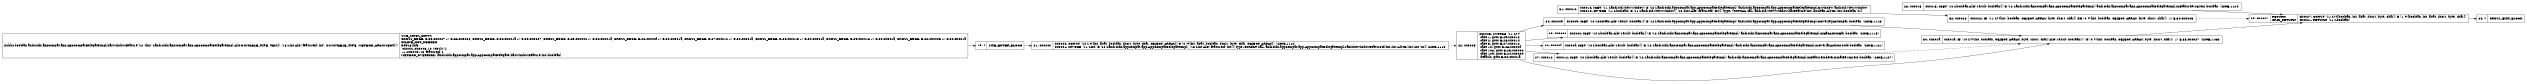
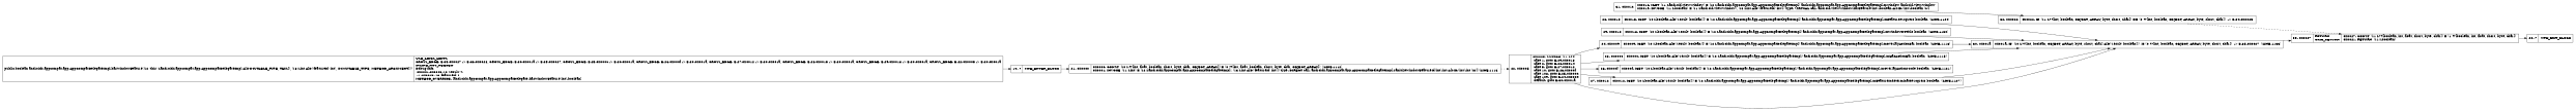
  digraph {
    rankdir=LR
    node [shape=record]
    n1 [label="{19\:\ ?|MTH_ENTER_BLOCK\l}"]
    n2 [label="{21\:\ 0x0000|0x0000: CONST  (r0 I:??[int, float, boolean, short, byte, char, OBJECT, ARRAY]) = (0 ??[int, float, boolean, short, byte, char, OBJECT, ARRAY])  (LINE:1112)\l0x0001: INVOKE  (r1 I:int) = (r2 I:androidx.appcompat.app.AppCompatDelegateImpl), (r3 I:int A[D('featureId' int)]) type: DIRECT call: androidx.appcompat.app.AppCompatDelegateImpl.sanitizeWindowFeatureId(int):int A[MD:(int):int (m)] (LINE:1113)\l}"]
    n3 [label="{22\:\ 0x0005|0x0005: SWITCH  (r1 I:??)\l case 1: goto B:29:0x0018\l case 2: goto B:28:0x0014\l case 5: goto B:27:0x0012\l case 10: goto B:26:0x000f\l case 108: goto B:25:0x000c\l case 109: goto B:24:0x0009\l default: goto B:30:0x001a \l}"]
    n4 [label="{24\:\ 0x0009|0x0009: IGET  (r0 I:boolean A[D('result' boolean)]) = (r2 I:androidx.appcompat.app.AppCompatDelegateImpl) androidx.appcompat.app.AppCompatDelegateImpl.mOverlayActionBar boolean  (LINE:1118)\l}"]
    n5 [label="{25\:\ 0x000c|0x000c: IGET  (r0 I:boolean A[D('result' boolean)]) = (r2 I:androidx.appcompat.app.AppCompatDelegateImpl) androidx.appcompat.app.AppCompatDelegateImpl.mHasActionBar boolean  (LINE:1115)\l}"]
    n6 [label="{26\:\ 0x000f|0x000f: IGET  (r0 I:boolean A[D('result' boolean)]) = (r2 I:androidx.appcompat.app.AppCompatDelegateImpl) androidx.appcompat.app.AppCompatDelegateImpl.mOverlayActionMode boolean  (LINE:1121)\l}"]
    n7 [label="{27\:\ 0x0012|0x0012: IGET  (r0 I:boolean A[D('result' boolean)]) = (r2 I:androidx.appcompat.app.AppCompatDelegateImpl) androidx.appcompat.app.AppCompatDelegateImpl.mFeatureIndeterminateProgress boolean  (LINE:1127)\l}"]
    n8 [label="{30\:\ 0x001a|0x001a: IF  (r0 I:??[int, boolean, OBJECT, ARRAY, byte, short, char] A[D('result' boolean)]) != (0 ??[int, boolean, OBJECT, ARRAY, byte, short, char])  \-\> B:35:0x0027  (LINE:1133)\l}"]
    n9 [label="{28\:\ 0x0015|0x0015: IGET  (r0 I:boolean A[D('result' boolean)]) = (r2 I:androidx.appcompat.app.AppCompatDelegateImpl) androidx.appcompat.app.AppCompatDelegateImpl.mFeatureProgress boolean  (LINE:1124)\l}"]
+   n10 [label="{29\:\ 0x0018|0x0018: IGET  (r0 I:boolean A[D('result' boolean)]) = (r2 I:androidx.appcompat.app.AppCompatDelegateImpl) androidx.appcompat.app.AppCompatDelegateImpl.mWindowNoTitle boolean  (LINE:1130)\l}"]
    n11 [label="{35\:\ 0x0027|RETURN\lORIG_RETURN\l|0x0027: CONST  (r1 I:??[boolean, int, float, short, byte, char]) = (1 ??[boolean, int, float, short, byte, char]) \l0x0021: RETURN  (r1 I:boolean) \l}"]
    n12 [label="{31\:\ 0x001c|0x001c: IGET  (r1 I:android.view.Window) = (r2 I:androidx.appcompat.app.AppCompatDelegateImpl) androidx.appcompat.app.AppCompatDelegateImpl.mWindow android.view.Window \l0x001e: INVOKE  (r1 I:boolean) = (r1 I:android.view.Window), (r3 I:int A[D('featureId' int)]) type: VIRTUAL call: android.view.Window.hasFeature(int):boolean A[MD:(int):boolean (c)]\l}"]
    n13 [label="{32\:\ 0x0022|0x0022: IF  (r1 I:??[int, boolean, OBJECT, ARRAY, byte, short, char]) == (0 ??[int, boolean, OBJECT, ARRAY, byte, short, char])  \-\> B:34:0x0025 \l}"]
-   n14 [label="{20\:\ ?|CROSS_EXIT_BLOCK\l}"]
+   n14 [label="{20\:\ ?|MTH_EXIT_BLOCK\l}"]
    n15 [label="{public boolean androidx.appcompat.app.AppCompatDelegateImpl.hasWindowFeature((r2 'this' I:androidx.appcompat.app.AppCompatDelegateImpl A[IMMUTABLE_TYPE, THIS]), (r3 I:int A[D('featureId' int), IMMUTABLE_TYPE, METHOD_ARGUMENT]))  | USE_LINES_HINTS\lCROSS_EDGE: B:35:0x0027 \-\> B:36:0x0028, CROSS_EDGE: B:30:0x001a \-\> B:35:0x0027, CROSS_EDGE: B:25:0x000c \-\> B:30:0x001a, CROSS_EDGE: B:26:0x000f \-\> B:30:0x001a, CROSS_EDGE: B:27:0x0012 \-\> B:30:0x001a, CROSS_EDGE: B:28:0x0015 \-\> B:30:0x001a, CROSS_EDGE: B:29:0x0018 \-\> B:30:0x001a, CROSS_EDGE: B:22:0x0005 \-\> B:30:0x001a\lINLINE_NOT_NEEDED\lDebug Info:\l  0x0001\-0x0043: r0 'result' Z\l  \-1 \-0x0043: r3 'featureId' I\lMETHOD_OVERRIDE: [androidx.appcompat.app.AppCompatDelegate.hasWindowFeature(int):boolean]\l}"]
    n1 -> n2
    n2 -> n3 [style=dashed]
    n3 -> n4
    n3 -> n5
    n3 -> n6
    n3 -> n7
    n3 -> n8
    n4 -> n8
-   n7 -> n8 [style=dashed]
+   n5 -> n8
+   n7 -> n8
    n8 -> n11
-   n9 -> n11
+   n9 -> n8
+   n10 -> n8
    n11 -> n14
    n12 -> n13
    n13 -> n11 [style=dashed]
    n15 -> n1
  }
